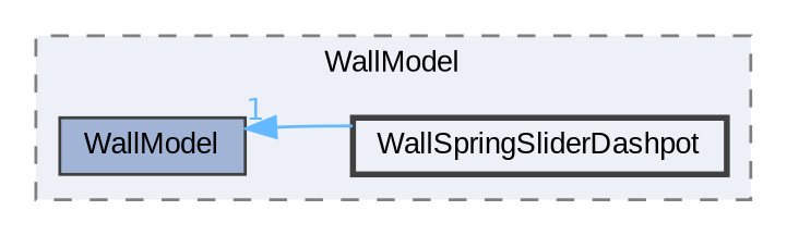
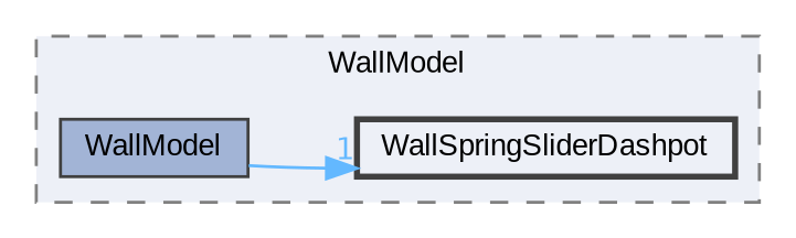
  digraph {
    compound=true
    rankdir=LR
    fontname="Liberation Sans"
    node [color=grey25 fontname="Liberation Sans" fontsize=10 shape=box]
    n1 [fillcolor="#a2b4d6" height=0.2 label=WallModel style=filled width=0.4]
    n2 [fillcolor="#edf0f7" height=0.2 label=WallSpringSliderDashpot style="filled,bold" width=0.4]
    subgraph cluster_1 {
      bgcolor="#edf0f7"
      fontsize=10
      label=WallModel
      pencolor=grey50
      style="filled,dashed"
      n1
      n2
    }
-   n2 -> n1 [color=steelblue1 fontcolor=steelblue1 fontname="Liberation Sans" fontsize=10 headlabel=1 labeldistance=1.5 labelfontname=Helvetica labelfontsize=10]
+   n1 -> n2 [color=steelblue1 fontcolor=steelblue1 fontname="Liberation Sans" fontsize=10 headlabel=1 labeldistance=1.5 labelfontname=Helvetica labelfontsize=10]
  }
